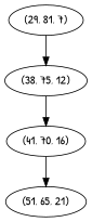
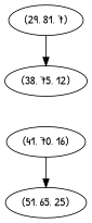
  digraph {
    fontname="Patrick Hand"
    node [fontname="Patrick Hand"]
    edge [fontname="Patrick Hand"]
    "(29, 81, 7)"
    "(38, 75, 12)"
    n3 [label="(41, 70, 16)"]
-   "(51, 65, 21)"
+   "(51, 65, 21)" [label="(51, 65, 25)"]
    "(29, 81, 7)" -> "(38, 75, 12)"
-   "(38, 75, 12)" -> n3
    n3 -> "(51, 65, 21)"
  }
